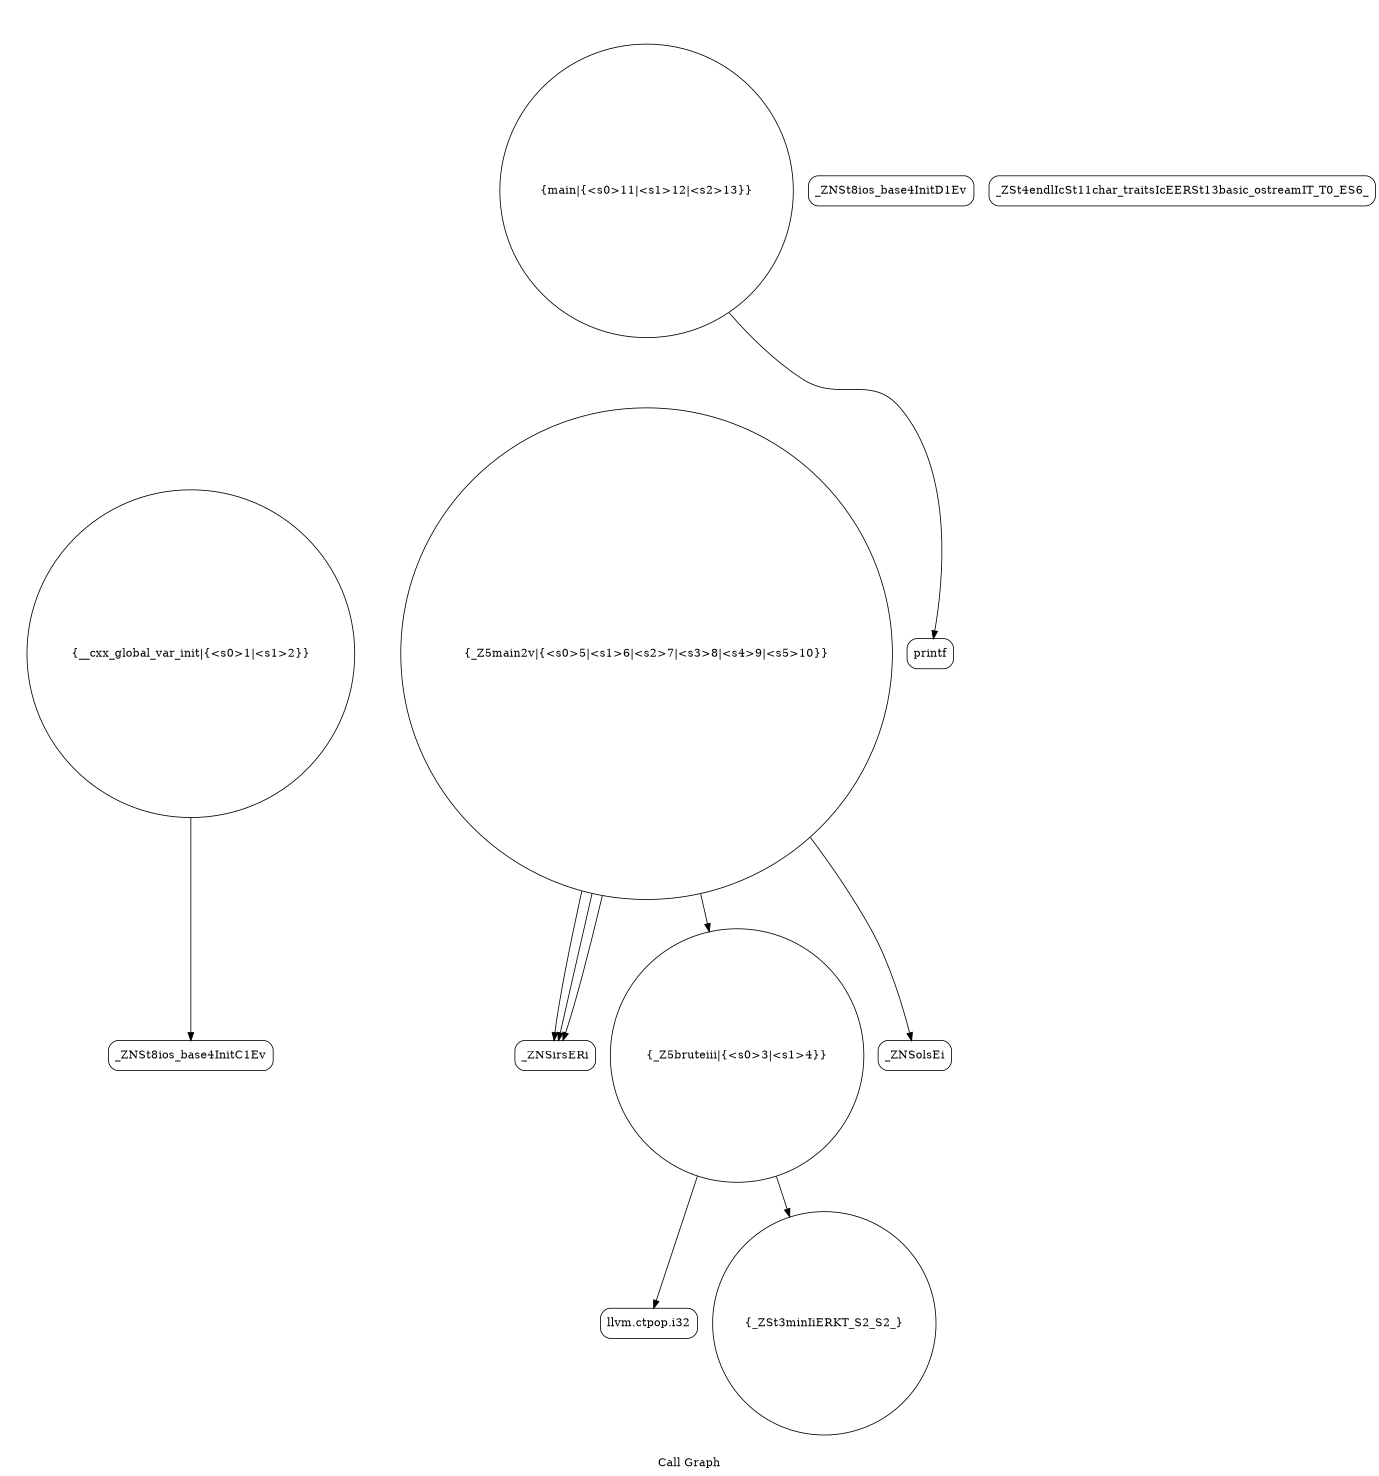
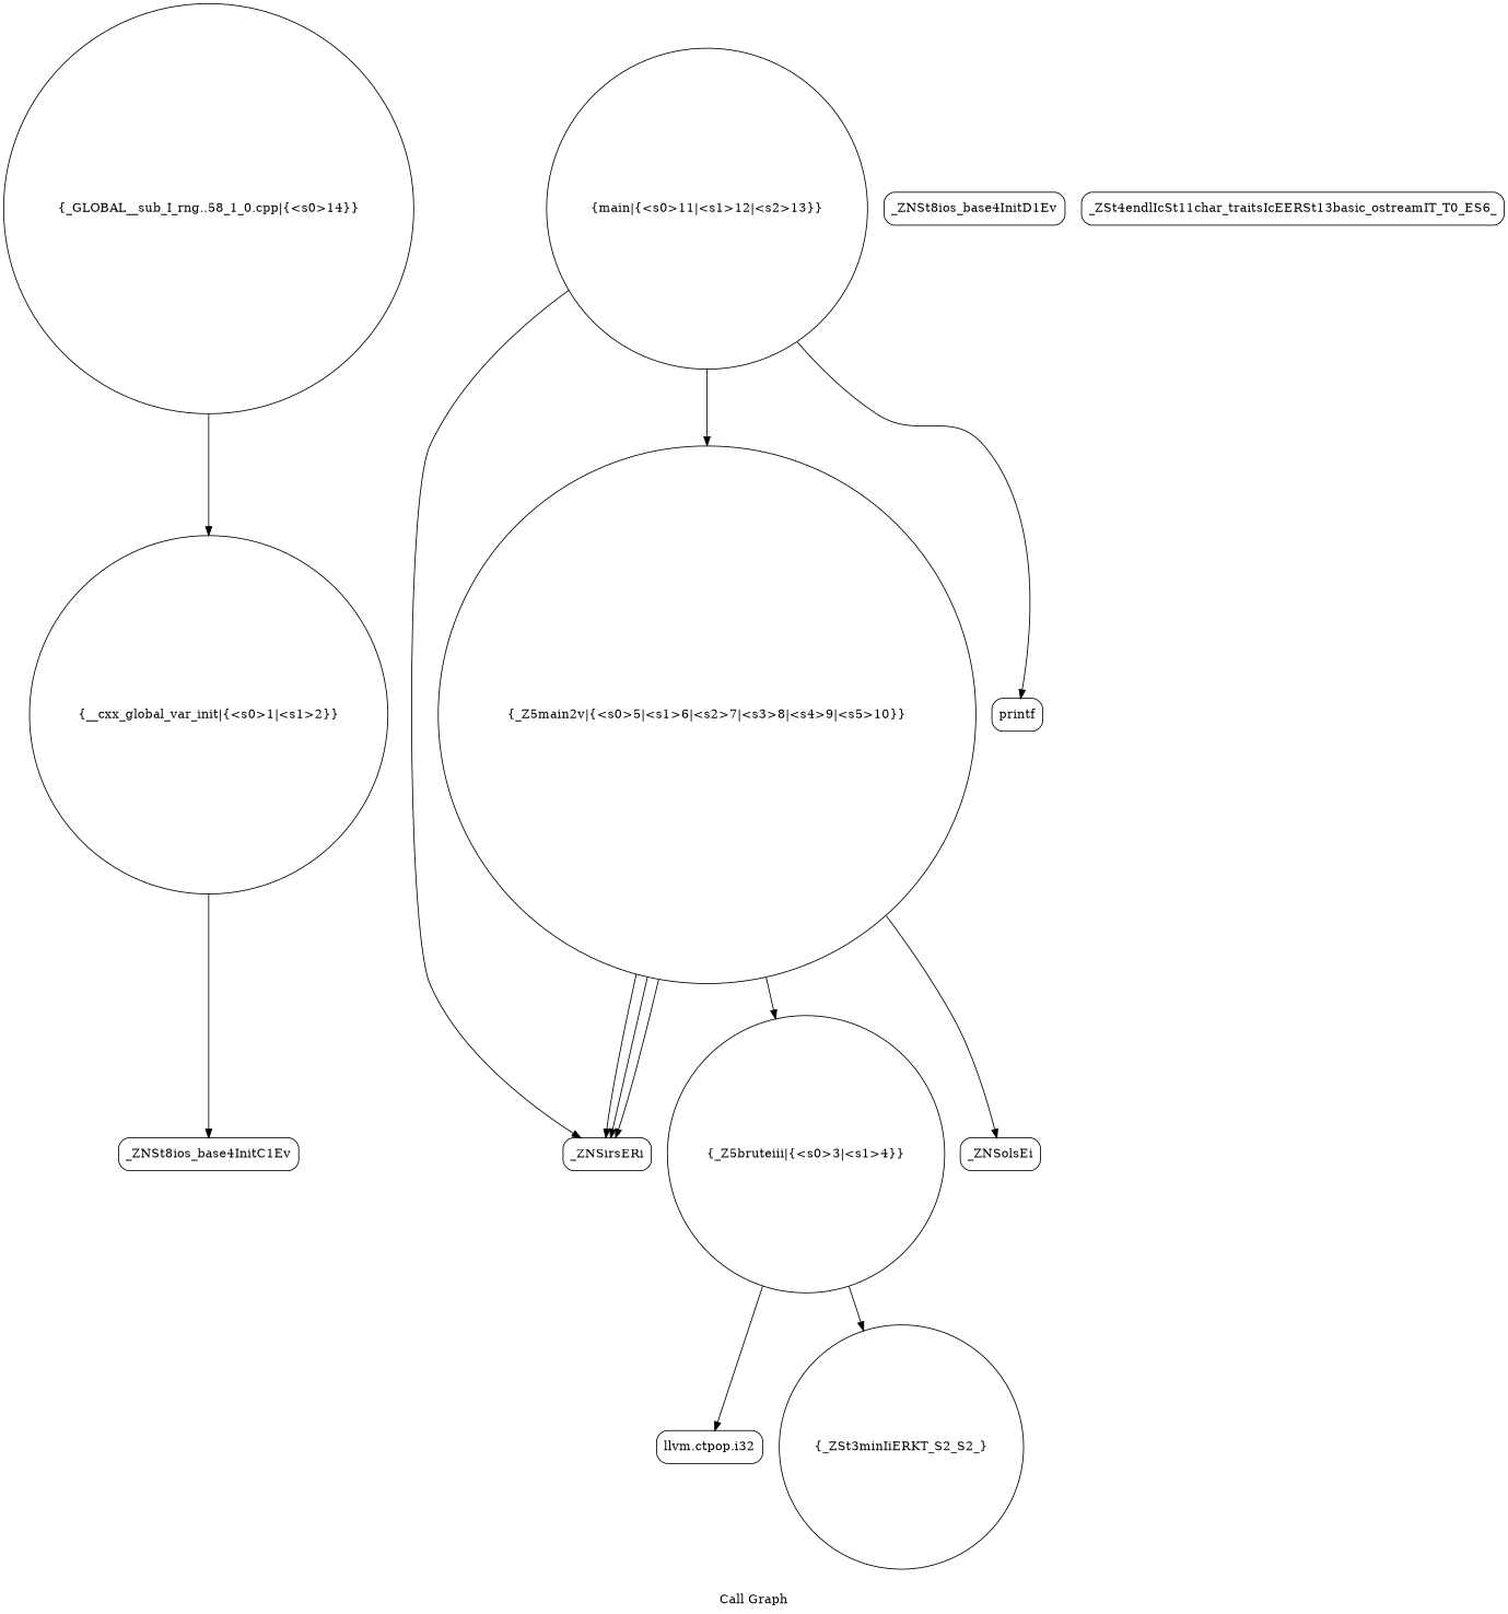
  digraph {
    label="Call Graph"
    node [shape=Mrecord]
    edge [color=black tailport=s0]
    n1 [label="{__cxx_global_var_init|{<s0>1|<s1>2}}" shape=circle]
    n2 [label="{_ZNSt8ios_base4InitC1Ev}"]
    n3 [label="{_Z5main2v|{<s0>5|<s1>6|<s2>7|<s3>8|<s4>9|<s5>10}}" shape=circle]
    n4 [label="{_ZNSirsERi}"]
    n5 [label="{_Z5bruteiii|{<s0>3|<s1>4}}" shape=circle]
    n6 [label="{_ZNSolsEi}"]
    n7 [label="{llvm.ctpop.i32}"]
    n8 [label="{_ZSt3minIiERKT_S2_S2_}" shape=circle]
+   n9 [label="{_GLOBAL__sub_I_rng..58_1_0.cpp|{<s0>14}}" shape=circle]
    n10 [label="{_ZNSt8ios_base4InitD1Ev}"]
    n11 [label="{_ZSt4endlIcSt11char_traitsIcEERSt13basic_ostreamIT_T0_ES6_}"]
    n12 [label="{printf}"]
    n13 [label="{main|{<s0>11|<s1>12|<s2>13}}" shape=circle]
    n1 -> n2
    n3 -> n4
    n3 -> n4 [tailport=s1]
    n3 -> n4 [tailport=s2]
    n3 -> n5 [tailport=s3]
    n3 -> n6 [tailport=s4]
    n5 -> n7
    n5 -> n8 [tailport=s1]
+   n9 -> n1
+   n13 -> n3 [tailport=s2]
+   n13 -> n4
    n13 -> n12 [tailport=s1]
  }
